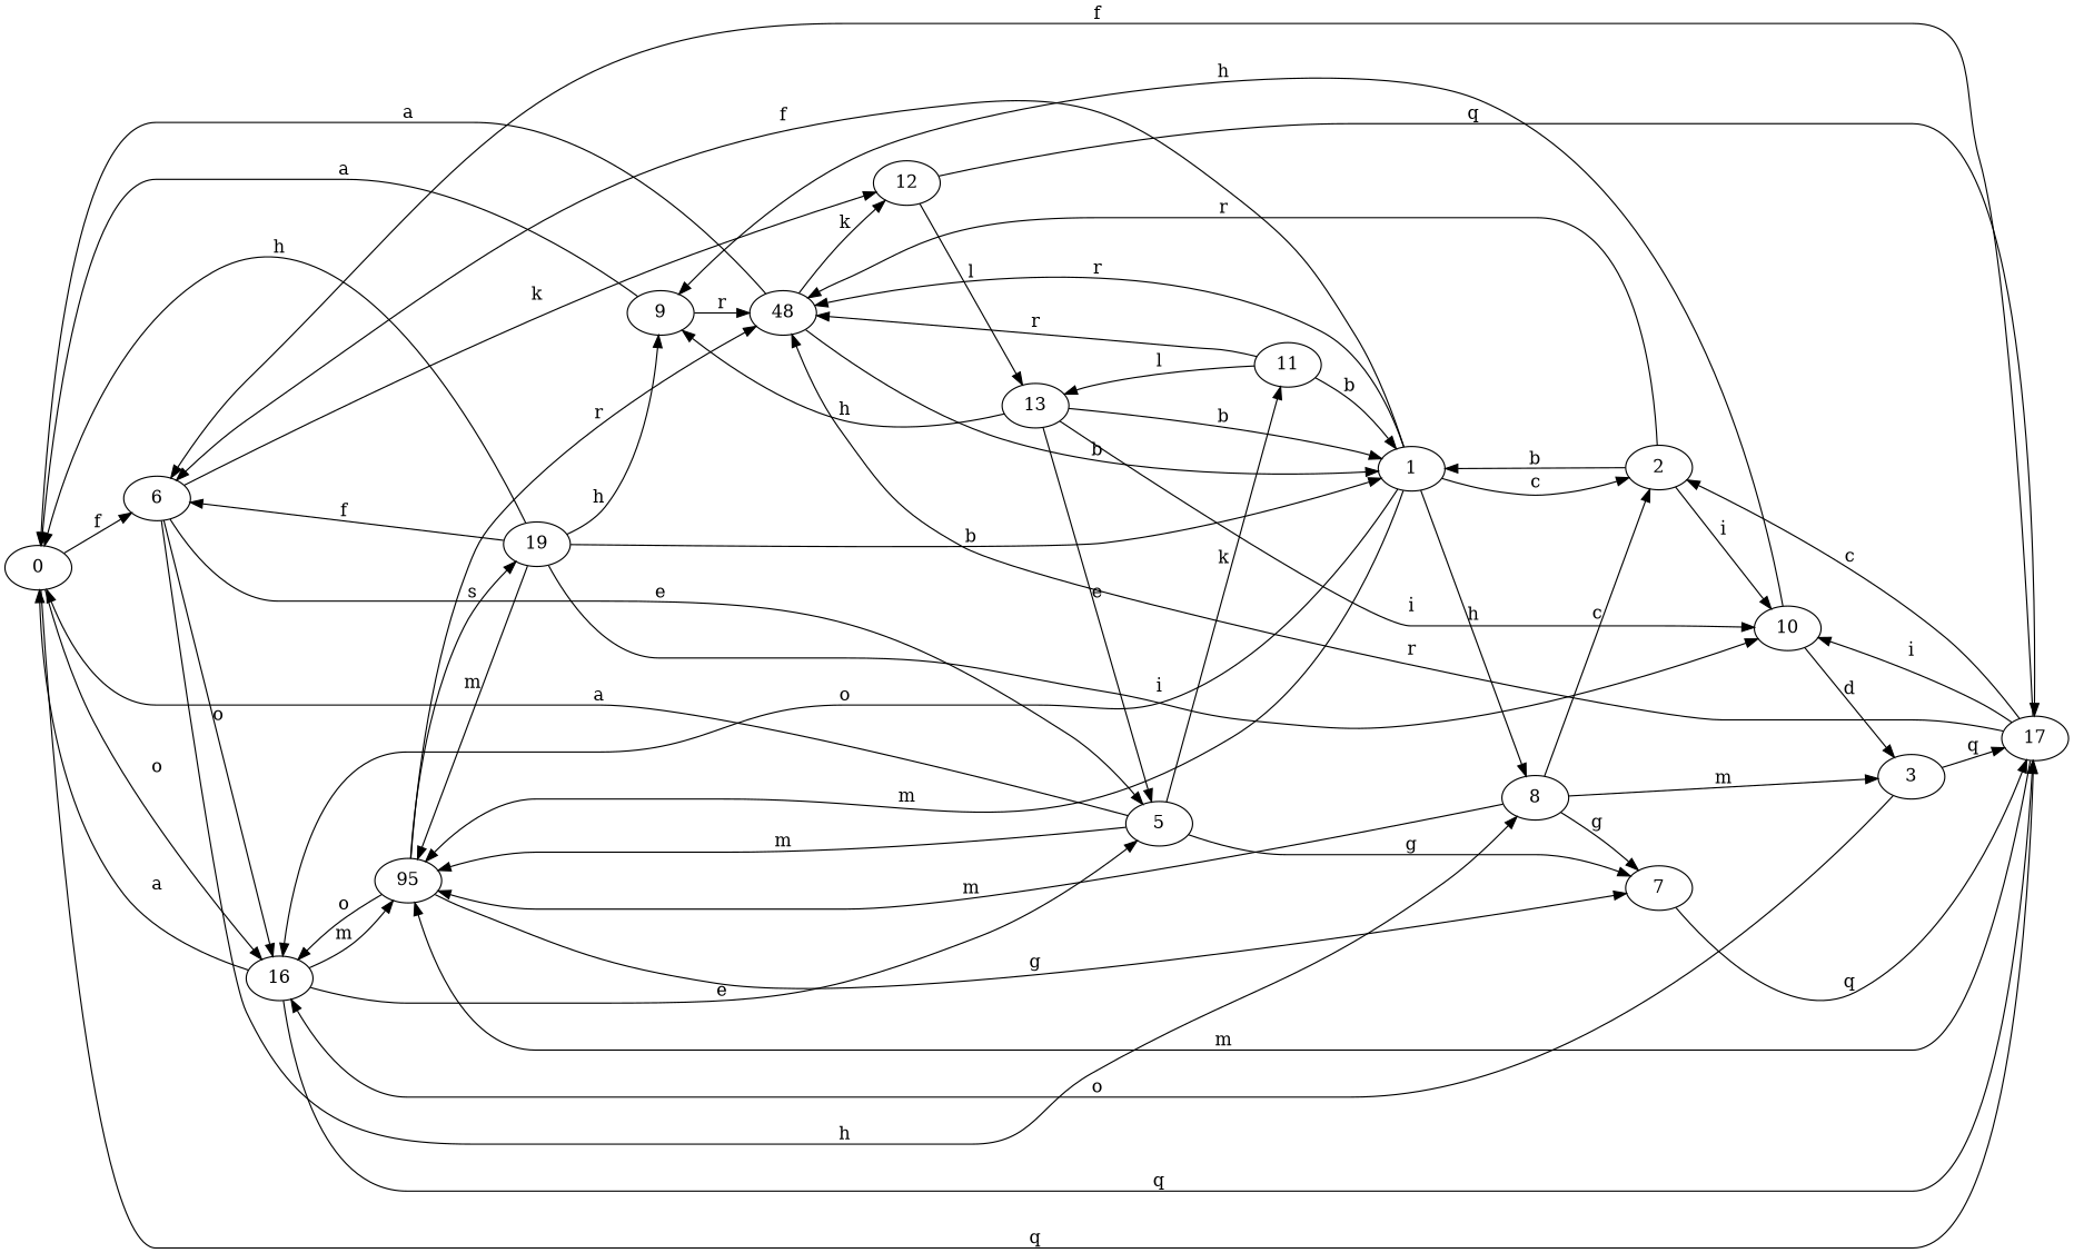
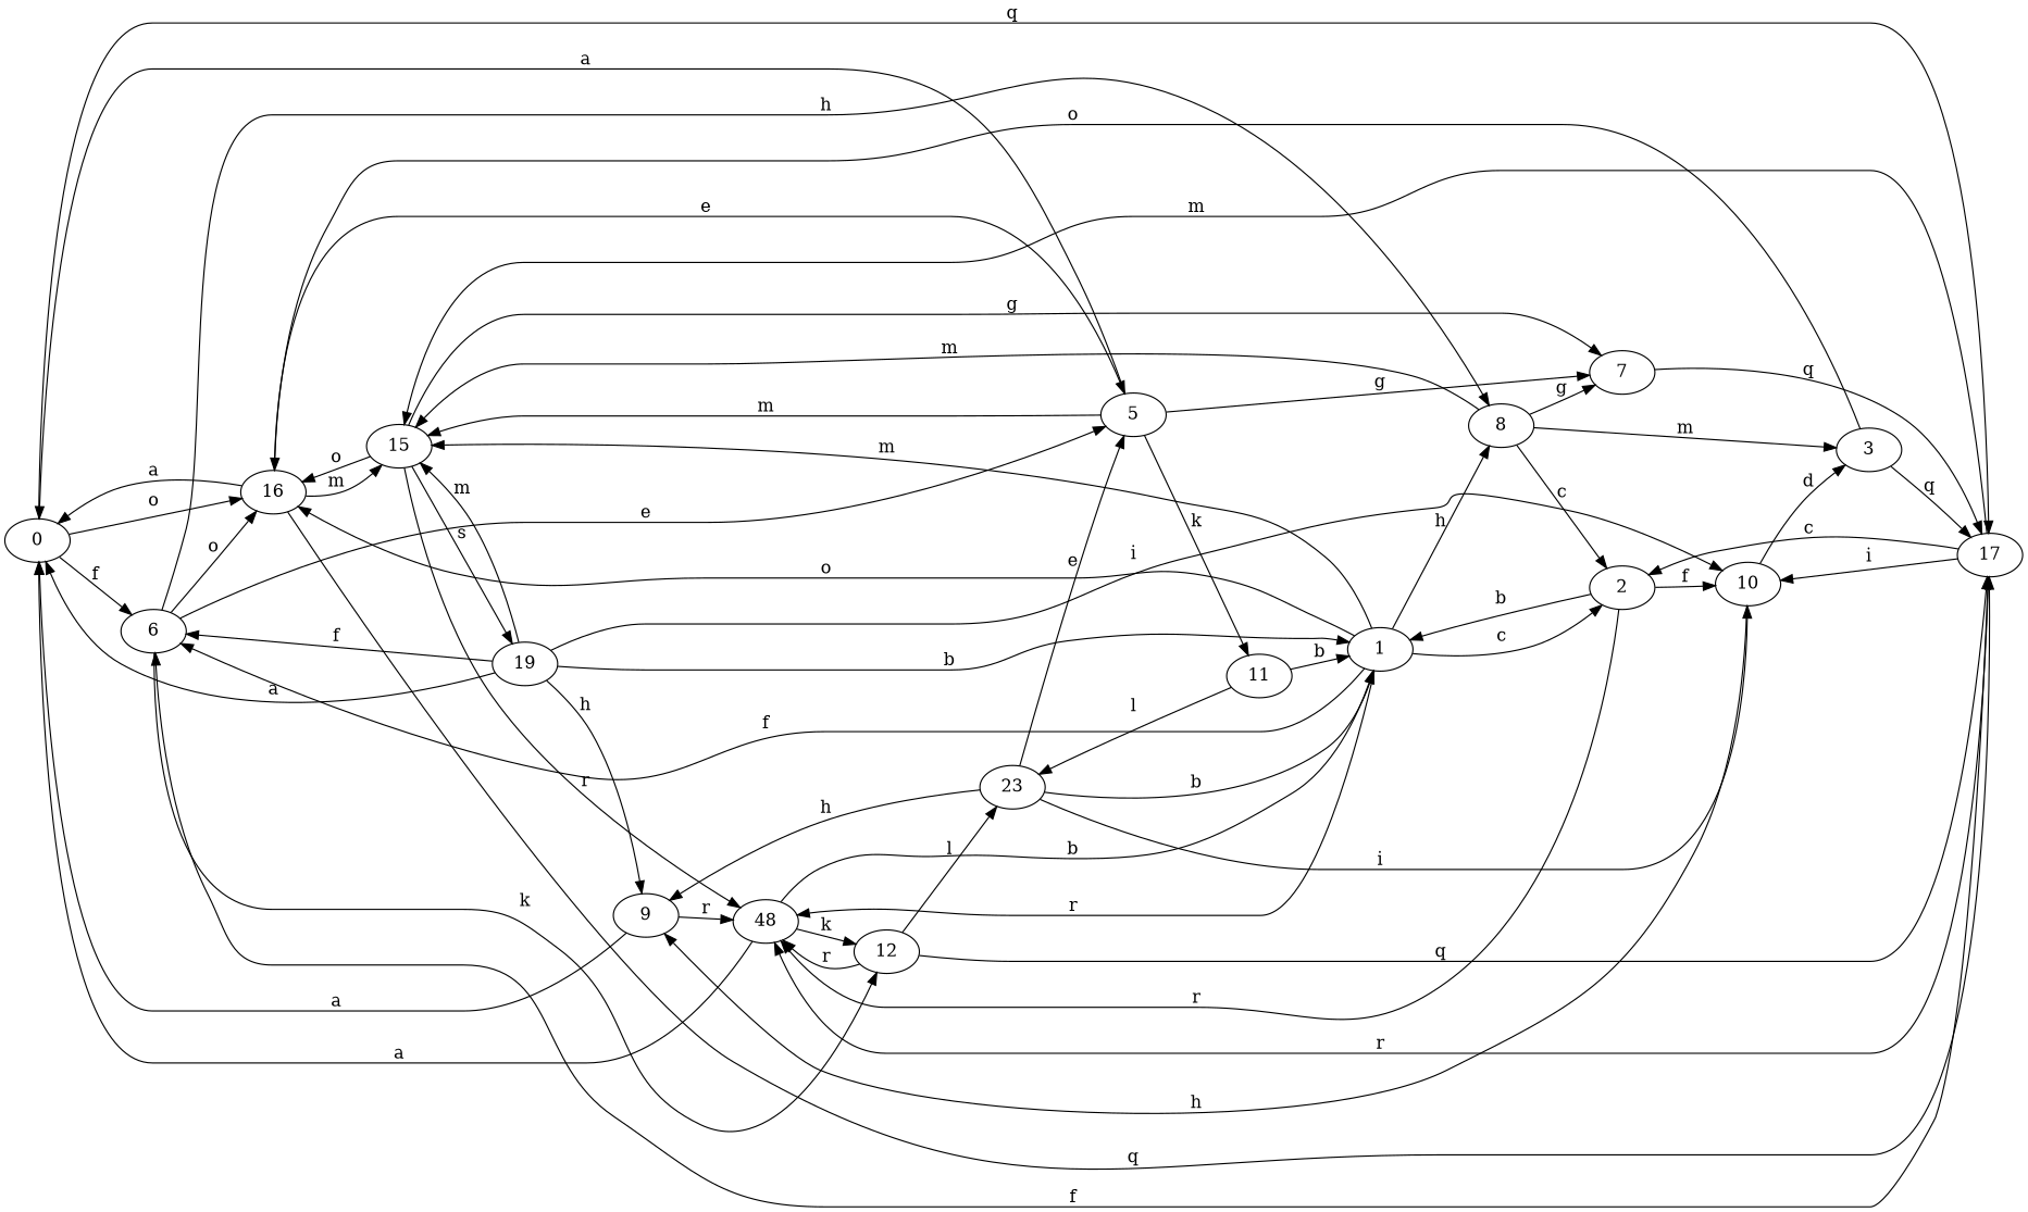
  strict digraph {
    rankdir=LR
    0
    6
    16
    17
    8
    5
    12
-   15 [label=95]
+   15
    2
    n10 [label=48]
    10
    1
    3
    7
    19
    9
    11
-   13
+   13 [label=23]
    0 -> 6 [label=f]
    0 -> 16 [label=o]
    0 -> 17 [label=q]
    6 -> 16 [label=o]
    6 -> 8 [label=h]
    6 -> 5 [label=e]
    6 -> 12 [label=k]
    16 -> 0 [label=a]
    16 -> 17 [label=q]
    16 -> 5 [label=e]
    16 -> 15 [label=m]
    17 -> 6 [label=f]
    17 -> 15 [label=m]
    17 -> 2 [label=c]
    17 -> n10 [label=r]
    17 -> 10 [label=i]
    8 -> 15 [label=m]
    8 -> 2 [label=c]
    8 -> 3 [label=m]
    8 -> 7 [label=g]
    5 -> 0 [label=a]
    5 -> 15 [label=m]
    5 -> 7 [label=g]
    5 -> 11 [label=k]
    12 -> 17 [label=q]
-   11 -> n10 [label=r]
+   12 -> n10 [label=r]
    12 -> 13 [label=l]
    15 -> 16 [label=o]
    15 -> n10 [label=r]
    15 -> 7 [label=g]
    15 -> 19 [label=s]
    2 -> n10 [label=r]
-   2 -> 10 [label=i]
+   2 -> 10 [label=f]
    2 -> 1 [label=b]
    n10 -> 0 [label=a]
    n10 -> 12 [label=k]
    n10 -> 1 [label=b]
    10 -> 3 [label=d]
    10 -> 9 [label=h]
    1 -> 6 [label=f]
    1 -> 16 [label=o]
    1 -> 8 [label=h]
    1 -> 15 [label=m]
    1 -> 2 [label=c]
    1 -> n10 [label=r]
    3 -> 16 [label=o]
    3 -> 17 [label=q]
    7 -> 17 [label=q]
-   19 -> 0 [label=h]
+   19 -> 0 [label=a]
    19 -> 6 [label=f]
    19 -> 15 [label=m]
    19 -> 10 [label=i]
    19 -> 1 [label=b]
    19 -> 9 [label=h]
    9 -> 0 [label=a]
    9 -> n10 [label=r]
    11 -> 1 [label=b]
    11 -> 13 [label=l]
    13 -> 5 [label=e]
    13 -> 10 [label=i]
    13 -> 1 [label=b]
    13 -> 9 [label=h]
  }
